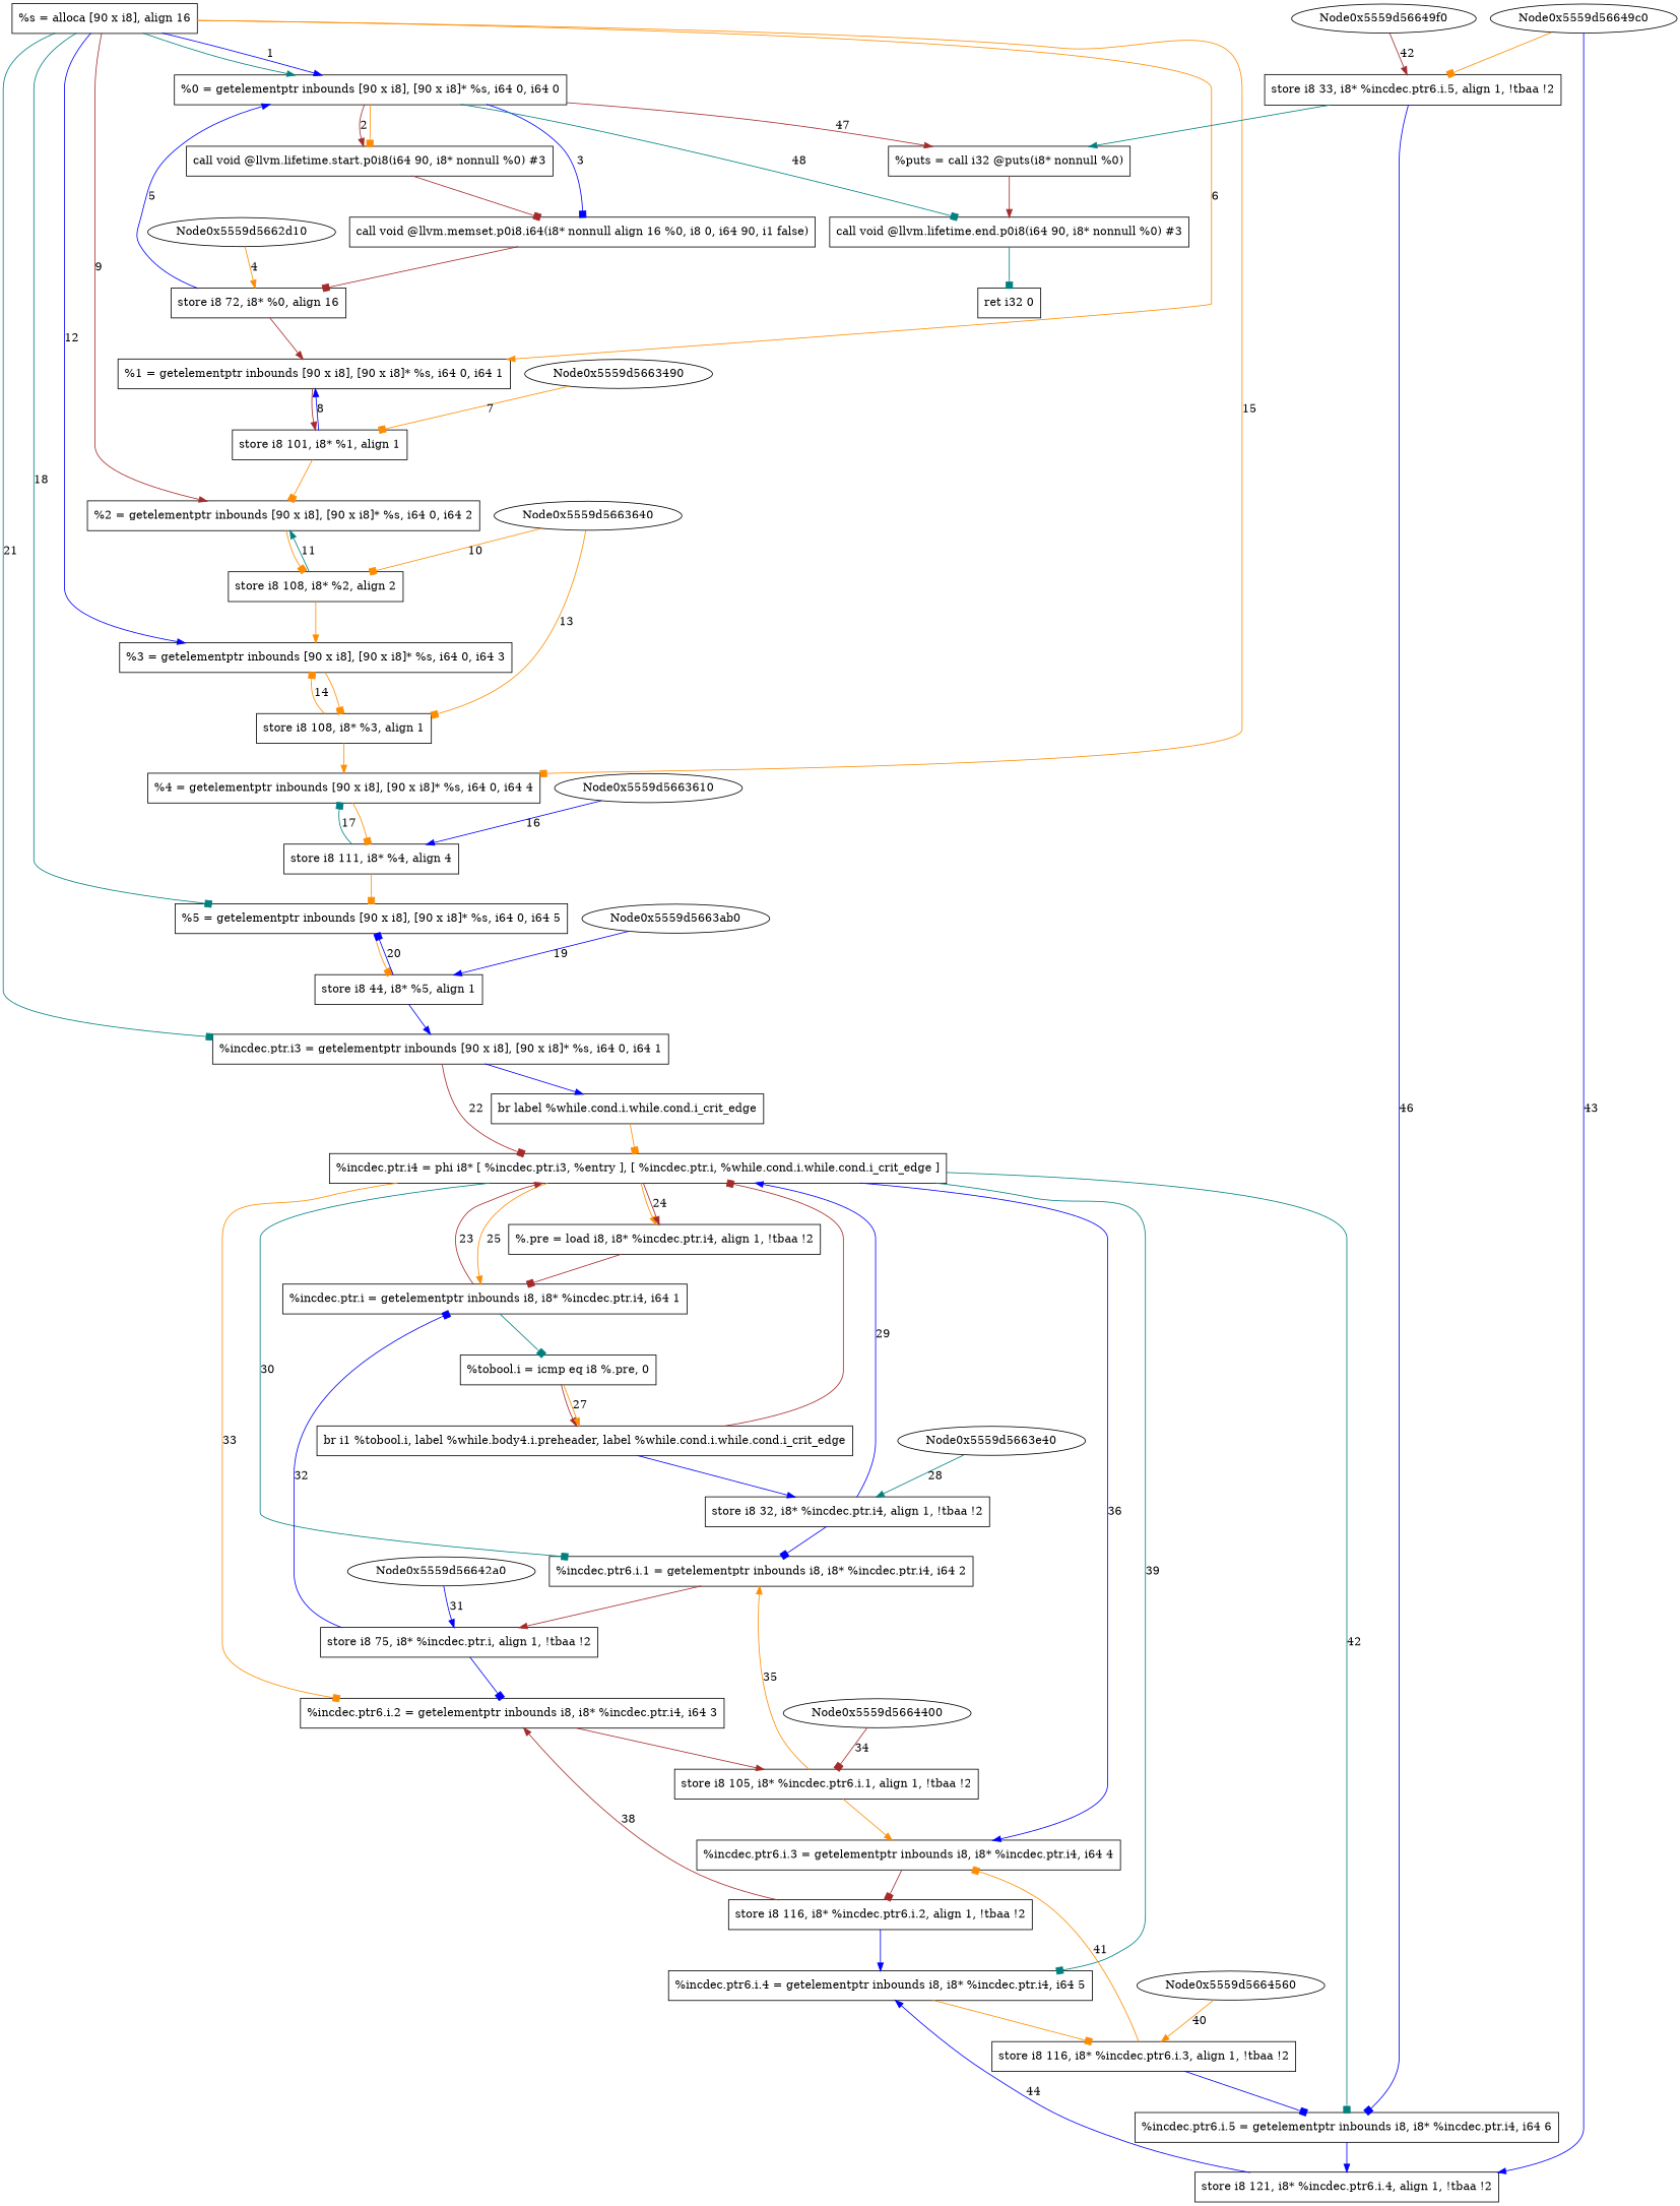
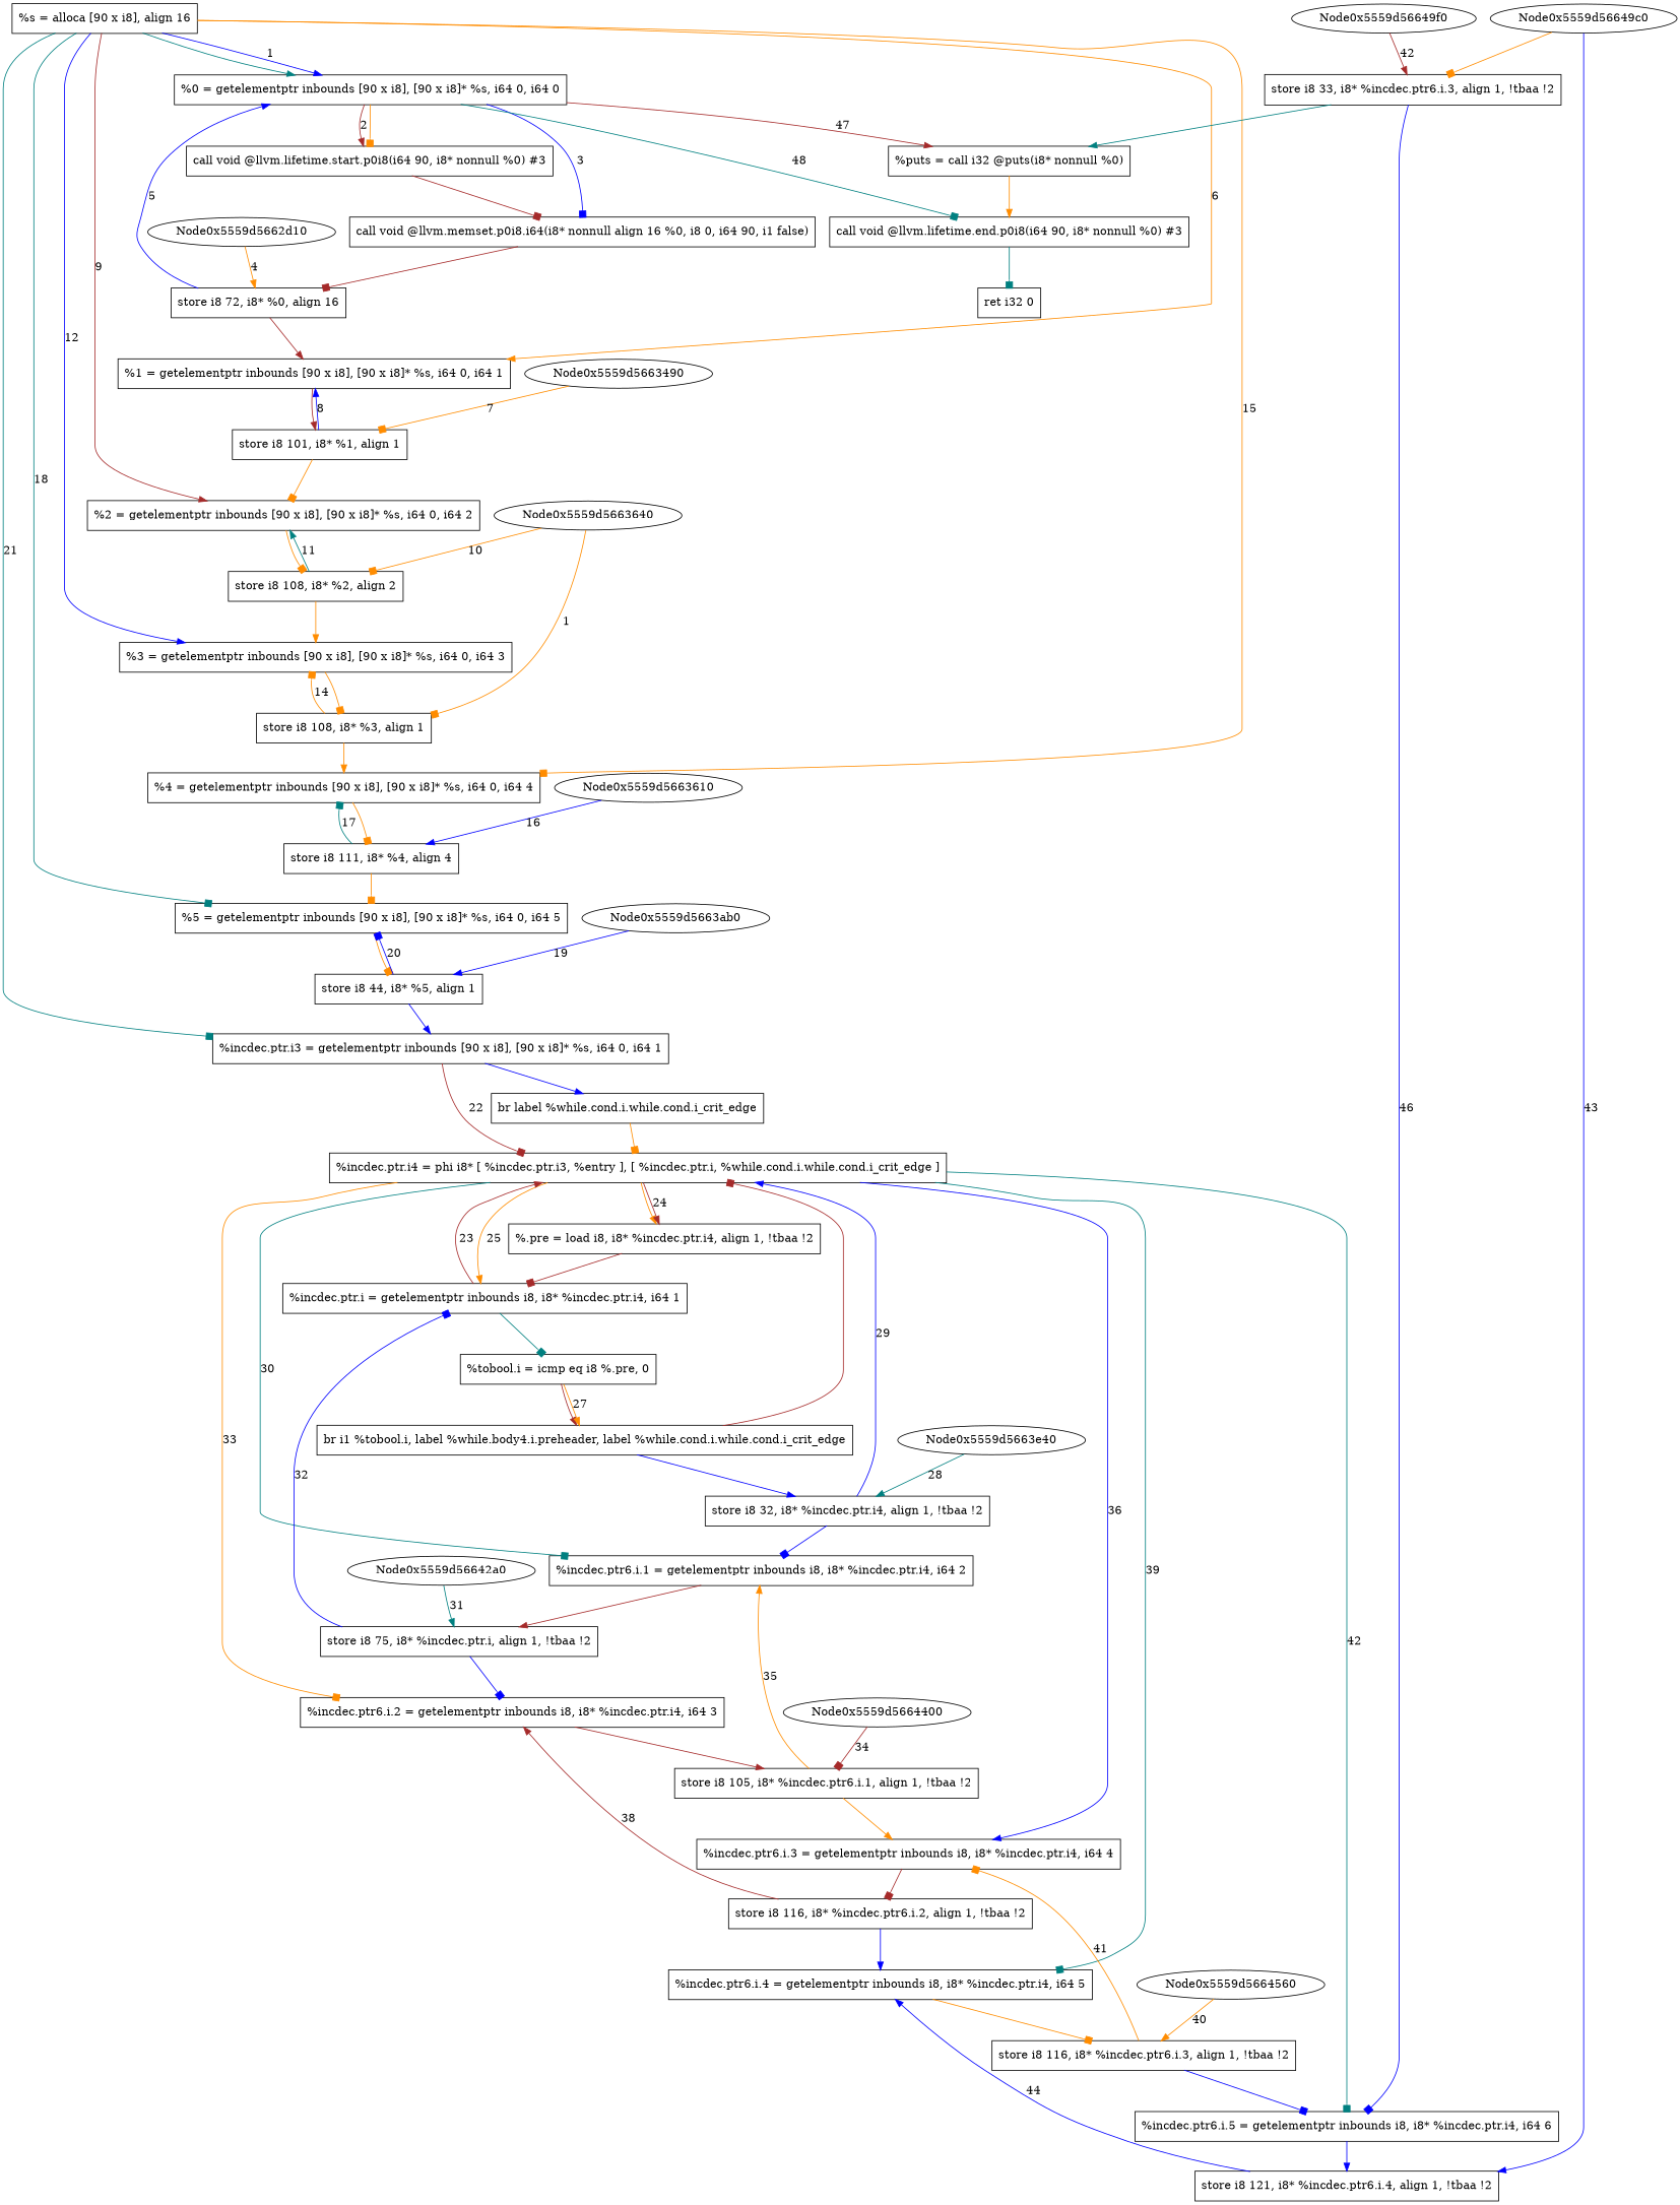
  digraph {
    node [shape=record]
    edge [arrowhead=normal color=darkorange]
    n1 [label="  %s = alloca [90 x i8], align 16"]
    n2 [label="  %0 = getelementptr inbounds [90 x i8], [90 x i8]* %s, i64 0, i64 0"]
    n3 [label="  %1 = getelementptr inbounds [90 x i8], [90 x i8]* %s, i64 0, i64 1"]
    n4 [label="  %2 = getelementptr inbounds [90 x i8], [90 x i8]* %s, i64 0, i64 2"]
    n5 [label="  %3 = getelementptr inbounds [90 x i8], [90 x i8]* %s, i64 0, i64 3"]
    n6 [label="  %4 = getelementptr inbounds [90 x i8], [90 x i8]* %s, i64 0, i64 4"]
    n7 [label="  %5 = getelementptr inbounds [90 x i8], [90 x i8]* %s, i64 0, i64 5"]
    n8 [label="  %incdec.ptr.i3 = getelementptr inbounds [90 x i8], [90 x i8]* %s, i64 0, i64 1"]
    n9 [label="  call void @llvm.lifetime.start.p0i8(i64 90, i8* nonnull %0) #3"]
    n10 [label="  call void @llvm.memset.p0i8.i64(i8* nonnull align 16 %0, i8 0, i64 90, i1 false)"]
    n11 [label="  %puts = call i32 @puts(i8* nonnull %0)"]
    n12 [label="  call void @llvm.lifetime.end.p0i8(i64 90, i8* nonnull %0) #3"]
    n13 [label="  store i8 101, i8* %1, align 1"]
    n14 [label="  store i8 108, i8* %2, align 2"]
    n15 [label="  store i8 108, i8* %3, align 1"]
    n16 [label="  store i8 111, i8* %4, align 4"]
    n17 [label="  store i8 44, i8* %5, align 1"]
    n18 [label="  br label %while.cond.i.while.cond.i_crit_edge"]
    n19 [label="  %incdec.ptr.i4 = phi i8* [ %incdec.ptr.i3, %entry ], [ %incdec.ptr.i, %while.cond.i.while.cond.i_crit_edge ]"]
    n20 [label="  store i8 72, i8* %0, align 16"]
    n21 [label="  ret i32 0"]
    n22 [label="  %.pre = load i8, i8* %incdec.ptr.i4, align 1, !tbaa !2"]
    n23 [label="  %incdec.ptr.i = getelementptr inbounds i8, i8* %incdec.ptr.i4, i64 1"]
    n24 [label="  %incdec.ptr6.i.1 = getelementptr inbounds i8, i8* %incdec.ptr.i4, i64 2"]
    n25 [label="  %incdec.ptr6.i.2 = getelementptr inbounds i8, i8* %incdec.ptr.i4, i64 3"]
    n26 [label="  %incdec.ptr6.i.3 = getelementptr inbounds i8, i8* %incdec.ptr.i4, i64 4"]
    n27 [label="  %incdec.ptr6.i.4 = getelementptr inbounds i8, i8* %incdec.ptr.i4, i64 5"]
    n28 [label="  %incdec.ptr6.i.5 = getelementptr inbounds i8, i8* %incdec.ptr.i4, i64 6"]
    n29 [label="  %tobool.i = icmp eq i8 %.pre, 0"]
    n30 [label="  store i8 75, i8* %incdec.ptr.i, align 1, !tbaa !2"]
    n31 [label="  store i8 105, i8* %incdec.ptr6.i.1, align 1, !tbaa !2"]
    n32 [label="  store i8 116, i8* %incdec.ptr6.i.2, align 1, !tbaa !2"]
    n33 [label="  store i8 116, i8* %incdec.ptr6.i.3, align 1, !tbaa !2"]
    n34 [label="  store i8 121, i8* %incdec.ptr6.i.4, align 1, !tbaa !2"]
    n35 [label="  br i1 %tobool.i, label %while.body4.i.preheader, label %while.cond.i.while.cond.i_crit_edge"]
    n36 [label="  store i8 32, i8* %incdec.ptr.i4, align 1, !tbaa !2"]
-   n37 [label="  store i8 33, i8* %incdec.ptr6.i.5, align 1, !tbaa !2"]
+   n37 [label="store i8 33, i8* %incdec.ptr6.i.3, align 1, !tbaa !2"]
    Node0x5559d5662d10 [shape=""]
    Node0x5559d5663490 [shape=""]
    Node0x5559d5663640 [shape=""]
    Node0x5559d5663610 [shape=""]
    Node0x5559d5663ab0 [shape=""]
    Node0x5559d5663e40 [shape=""]
    Node0x5559d56642a0 [shape=""]
    Node0x5559d5664400 [shape=""]
    Node0x5559d5664560 [shape=""]
    Node0x5559d56649c0 [shape=""]
    Node0x5559d56649f0 [shape=""]
    n1 -> n2 [color=teal]
    n1 -> n2 [color=blue label=1]
    n1 -> n3 [label=6]
    n1 -> n4 [color=brown label=9]
    n1 -> n5 [color=blue label=12]
    n1 -> n6 [arrowhead=box label=15]
    n1 -> n7 [arrowhead=box color=teal label=18]
    n1 -> n8 [arrowhead=box color=teal label=21]
    n2 -> n9 [arrowhead=box]
    n2 -> n9 [color=brown label=2]
    n2 -> n10 [arrowhead=box color=blue label=3]
    n2 -> n11 [color=brown label=47]
    n2 -> n12 [arrowhead=box color=teal label=48]
    n3 -> n13 [color=brown]
    n4 -> n14 [arrowhead=box]
    n5 -> n15 [arrowhead=box]
    n6 -> n16 [arrowhead=box]
    n7 -> n17 [arrowhead=box]
    n8 -> n18 [color=blue]
    n8 -> n19 [arrowhead=box color=brown label=22]
    n9 -> n10 [arrowhead=box color=brown]
    n10 -> n20 [arrowhead=box color=brown]
-   n11 -> n12 [color=brown]
+   n11 -> n12
    n12 -> n21 [arrowhead=box color=teal]
    n13 -> n3 [color=blue label=8]
    n13 -> n4 [arrowhead=box]
    n14 -> n4 [color=teal label=11]
    n14 -> n5
    n15 -> n5 [arrowhead=box label=14]
    n15 -> n6
    n16 -> n6 [arrowhead=box color=teal label=17]
    n16 -> n7 [arrowhead=box]
    n17 -> n7 [arrowhead=box color=blue label=20]
    n17 -> n8 [color=blue]
    n18 -> n19 [arrowhead=box]
    n19 -> n22
    n19 -> n22 [color=brown label=24]
    n19 -> n23 [label=25]
    n19 -> n24 [arrowhead=box color=teal label=30]
    n19 -> n25 [arrowhead=box label=33]
    n19 -> n26 [color=blue label=36]
    n19 -> n27 [arrowhead=box color=teal label=39]
    n19 -> n28 [arrowhead=box color=teal label=42]
    n20 -> n2 [color=blue label=5]
    n20 -> n3 [color=brown]
    n22 -> n23 [arrowhead=box color=brown]
    n23 -> n19 [color=brown label=23]
    n23 -> n29 [arrowhead=box color=teal]
    n24 -> n30 [color=brown]
    n25 -> n31 [color=brown]
    n26 -> n32 [arrowhead=box color=brown]
    n27 -> n33 [arrowhead=box]
    n28 -> n34 [color=blue]
    n29 -> n35 [color=brown]
    n29 -> n35 [label=27]
    n30 -> n23 [arrowhead=box color=blue label=32]
    n30 -> n25 [arrowhead=box color=blue]
    n31 -> n24 [label=35]
    n31 -> n26
    n32 -> n25 [color=brown label=38]
    n32 -> n27 [color=blue]
    n33 -> n26 [arrowhead=box label=41]
    n33 -> n28 [arrowhead=box color=blue]
    n34 -> n27 [color=blue label=44]
    n35 -> n19 [arrowhead=box color=brown]
    n35 -> n36 [color=blue]
    n36 -> n19 [color=blue label=29]
    n36 -> n24 [arrowhead=box color=blue]
    n37 -> n11 [color=teal]
    n37 -> n28 [arrowhead=box color=blue label=46]
    Node0x5559d5662d10 -> n20 [label=4]
    Node0x5559d5663490 -> n13 [arrowhead=box label=7]
    Node0x5559d5663640 -> n14 [arrowhead=box label=10]
-   Node0x5559d5663640 -> n15 [arrowhead=box label=13]
+   Node0x5559d5663640 -> n15 [arrowhead=box label=1]
    Node0x5559d5663610 -> n16 [color=blue label=16]
    Node0x5559d5663ab0 -> n17 [color=blue label=19]
    Node0x5559d5663e40 -> n36 [color=teal label=28]
-   Node0x5559d56642a0 -> n30 [color=blue label=31]
+   Node0x5559d56642a0 -> n30 [color=teal label=31]
    Node0x5559d5664400 -> n31 [arrowhead=box color=brown label=34]
    Node0x5559d5664560 -> n33 [label=40]
    Node0x5559d56649c0 -> n34 [color=blue label=43]
    Node0x5559d56649c0 -> n37 [arrowhead=box]
    Node0x5559d56649f0 -> n37 [color=brown label=42]
  }
